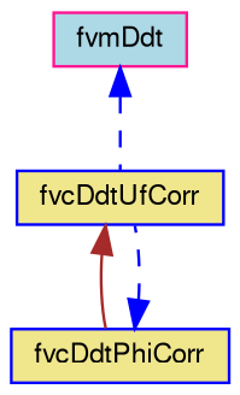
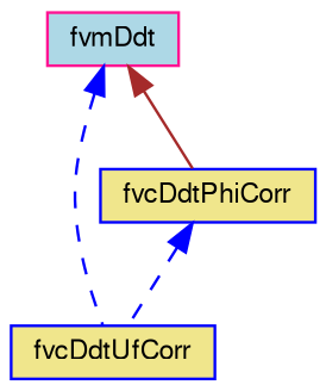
  digraph {
    rankdir=TB
    node [color=blue fillcolor=khaki fontname=FreeSans fontsize=10 shape=record style=filled]
    edge [color=blue dir=back fontname=FreeSans fontsize=10 labelfontname=FreeSans labelfontsize=10 style=dashed]
    n1 [fontcolor=black height=0.2 label=fvcDdtUfCorr width=0.4]
    n2 [height=0.2 label=fvcDdtPhiCorr width=0.4]
    n3 [color=deeppink fillcolor=lightblue height=0.2 label=fvmDdt width=0.4]
-   n1 -> n2 [color=brown style=solid]
+   n3 -> n2 [color=brown style=solid]
    n2 -> n1
    n3 -> n1
  }
